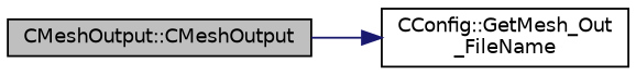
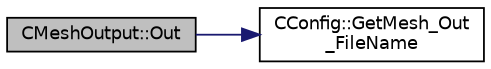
  digraph {
    rankdir=LR
    node [color=black fontname=Helvetica fontsize=10 shape=record style=filled]
-   n1 [fillcolor=grey75 fontcolor=black height=0.2 label="CMeshOutput::CMeshOutput" width=0.4]
+   n1 [fillcolor=grey75 fontcolor=black height=0.2 label="CMeshOutput::Out" width=0.4]
    n2 [fillcolor=white height=0.2 label="CConfig::GetMesh_Out\l_FileName" width=0.4]
    n1 -> n2 [color=midnightblue fontname=Helvetica fontsize=10 labelfontname=Helvetica labelfontsize=10 style=solid]
  }
